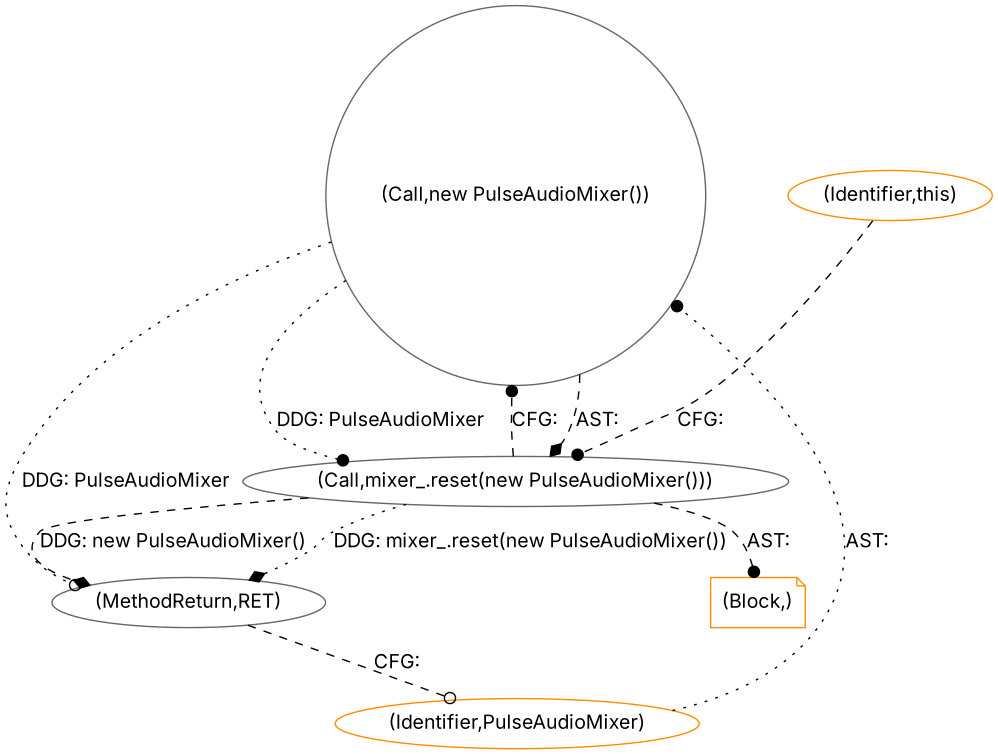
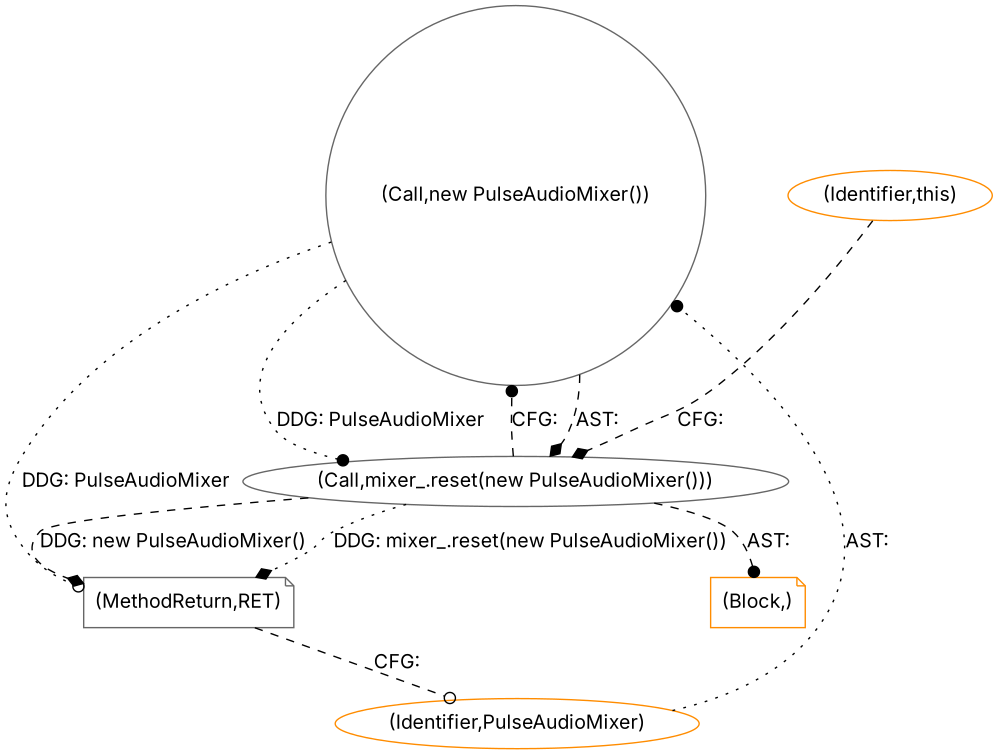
  digraph {
    fontname=Inter
    node [color=gray40 fontname=Inter shape=ellipse]
    edge [arrowhead=diamond fontname=Inter style=dashed]
    n1 [label="(Call,new PulseAudioMixer())" shape=circle]
    n2 [label="(Call,mixer_.reset(new PulseAudioMixer()))"]
-   n3 [label="(MethodReturn,RET)"]
+   n3 [label="(MethodReturn,RET)" shape=note]
    n4 [color=darkorange label="(Block,)" shape=note]
    n5 [color=darkorange label="(Identifier,PulseAudioMixer)"]
    n6 [color=darkorange label="(Identifier,this)"]
    n1 -> n2 [label="AST: "]
    n1 -> n2 [arrowhead=dot label="DDG: PulseAudioMixer" style=dotted]
    n1 -> n3 [arrowhead=odot label="DDG: PulseAudioMixer" style=dotted]
    n2 -> n1 [arrowhead=dot label="CFG: "]
    n2 -> n3 [label="DDG: new PulseAudioMixer()"]
    n2 -> n3 [label="DDG: mixer_.reset(new PulseAudioMixer())" style=dotted]
    n2 -> n4 [arrowhead=dot label="AST: "]
    n3 -> n5 [arrowhead=odot label="CFG: "]
    n5 -> n1 [arrowhead=dot label="AST: " style=dotted]
-   n6 -> n2 [arrowhead=dot label="CFG: "]
+   n6 -> n2 [label="CFG: "]
  }
